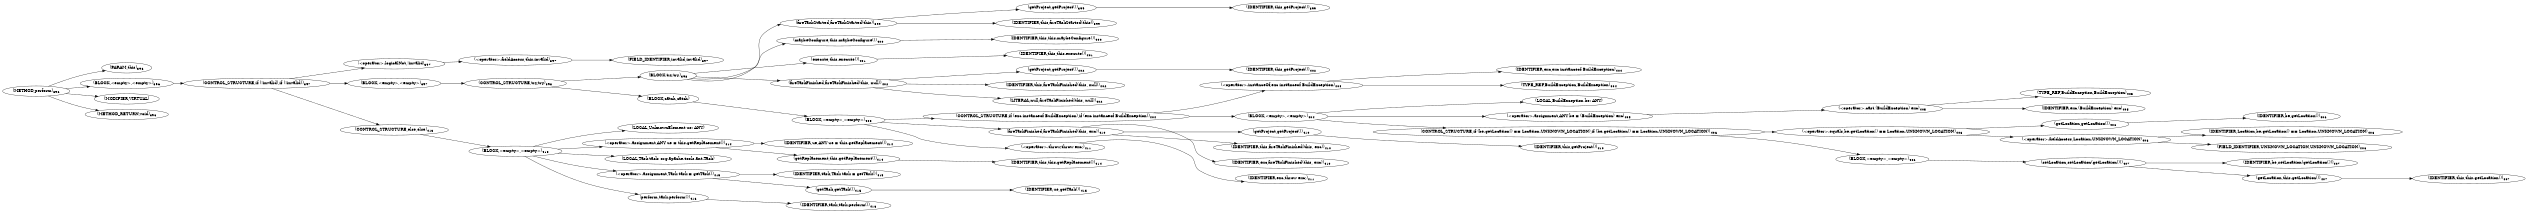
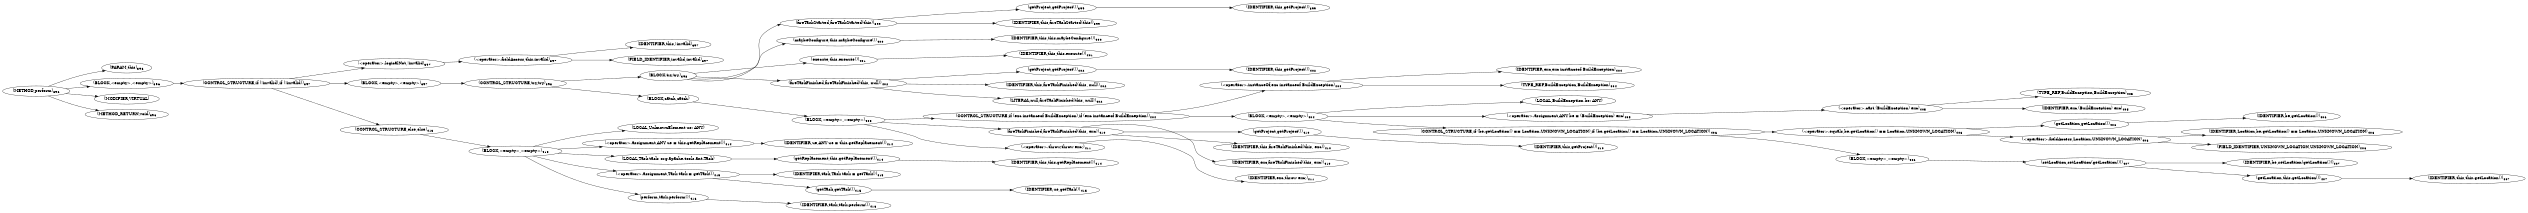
  digraph {
    rankdir=LR
    n1 [label=<(METHOD,perform)<SUB>396</SUB>>]
    n2 [label=<(PARAM,this)<SUB>396</SUB>>]
    n3 [label=<(BLOCK,&lt;empty&gt;,&lt;empty&gt;)<SUB>396</SUB>>]
    n4 [label=<(MODIFIER,VIRTUAL)>]
    n5 [label=<(METHOD_RETURN,void)<SUB>396</SUB>>]
    n6 [label=<(CONTROL_STRUCTURE,if (!invalid),if (!invalid))<SUB>397</SUB>>]
    n7 [label=<(&lt;operator&gt;.logicalNot,!invalid)<SUB>397</SUB>>]
    n8 [label=<(BLOCK,&lt;empty&gt;,&lt;empty&gt;)<SUB>397</SUB>>]
    n9 [label=<(CONTROL_STRUCTURE,else,else)<SUB>413</SUB>>]
    n10 [label=<(&lt;operator&gt;.fieldAccess,this.invalid)<SUB>397</SUB>>]
    n11 [label=<(CONTROL_STRUCTURE,try,try)<SUB>398</SUB>>]
    n12 [label=<(BLOCK,&lt;empty&gt;,&lt;empty&gt;)<SUB>413</SUB>>]
+   n13 [label=<(IDENTIFIER,this,!invalid)<SUB>397</SUB>>]
    n14 [label=<(FIELD_IDENTIFIER,invalid,invalid)<SUB>397</SUB>>]
    n15 [label=<(BLOCK,try,try)<SUB>398</SUB>>]
    n16 [label=<(BLOCK,catch,catch)>]
    n17 [label=<(fireTaskStarted,fireTaskStarted(this))<SUB>399</SUB>>]
    n18 [label=<(maybeConfigure,this.maybeConfigure())<SUB>400</SUB>>]
    n19 [label=<(execute,this.execute())<SUB>401</SUB>>]
    n20 [label=<(fireTaskFinished,fireTaskFinished(this, null))<SUB>402</SUB>>]
    n21 [label=<(BLOCK,&lt;empty&gt;,&lt;empty&gt;)<SUB>403</SUB>>]
    n22 [label=<(getProject,getProject())<SUB>399</SUB>>]
    n23 [label=<(IDENTIFIER,this,fireTaskStarted(this))<SUB>399</SUB>>]
    n24 [label=<(IDENTIFIER,this,this.maybeConfigure())<SUB>400</SUB>>]
    n25 [label=<(IDENTIFIER,this,this.execute())<SUB>401</SUB>>]
    n26 [label=<(getProject,getProject())<SUB>402</SUB>>]
    n27 [label=<(IDENTIFIER,this,fireTaskFinished(this, null))<SUB>402</SUB>>]
    n28 [label=<(LITERAL,null,fireTaskFinished(this, null))<SUB>402</SUB>>]
    n29 [label=<(IDENTIFIER,this,getProject())<SUB>399</SUB>>]
    n30 [label=<(IDENTIFIER,this,getProject())<SUB>402</SUB>>]
    n31 [label=<(CONTROL_STRUCTURE,if (exc instanceof BuildException),if (exc instanceof BuildException))<SUB>404</SUB>>]
    n32 [label=<(fireTaskFinished,fireTaskFinished(this, exc))<SUB>410</SUB>>]
    n33 [label=<(&lt;operator&gt;.throw,throw exc;)<SUB>411</SUB>>]
    n34 [label=<(&lt;operator&gt;.instanceOf,exc instanceof BuildException)<SUB>404</SUB>>]
    n35 [label=<(BLOCK,&lt;empty&gt;,&lt;empty&gt;)<SUB>404</SUB>>]
    n36 [label=<(getProject,getProject())<SUB>410</SUB>>]
    n37 [label=<(IDENTIFIER,this,fireTaskFinished(this, exc))<SUB>410</SUB>>]
    n38 [label=<(IDENTIFIER,exc,fireTaskFinished(this, exc))<SUB>410</SUB>>]
    n39 [label=<(IDENTIFIER,exc,throw exc;)<SUB>411</SUB>>]
    n40 [label=<(IDENTIFIER,exc,exc instanceof BuildException)<SUB>404</SUB>>]
    n41 [label=<(TYPE_REF,BuildException,BuildException)<SUB>404</SUB>>]
    n42 [label=<(LOCAL,BuildException be: ANY)>]
    n43 [label=<(&lt;operator&gt;.assignment,ANY be = (BuildException) exc)<SUB>405</SUB>>]
    n44 [label=<(CONTROL_STRUCTURE,if (be.getLocation() == Location.UNKNOWN_LOCATION),if (be.getLocation() == Location.UNKNOWN_LOCATION))<SUB>406</SUB>>]
    n45 [label=<(&lt;operator&gt;.cast,(BuildException) exc)<SUB>405</SUB>>]
    n46 [label=<(&lt;operator&gt;.equals,be.getLocation() == Location.UNKNOWN_LOCATION)<SUB>406</SUB>>]
    n47 [label=<(BLOCK,&lt;empty&gt;,&lt;empty&gt;)<SUB>406</SUB>>]
    n48 [label=<(TYPE_REF,BuildException,BuildException)<SUB>405</SUB>>]
    n49 [label=<(IDENTIFIER,exc,(BuildException) exc)<SUB>405</SUB>>]
    n50 [label=<(getLocation,getLocation())<SUB>406</SUB>>]
    n51 [label=<(&lt;operator&gt;.fieldAccess,Location.UNKNOWN_LOCATION)<SUB>406</SUB>>]
    n52 [label=<(setLocation,setLocation(getLocation()))<SUB>407</SUB>>]
    n53 [label=<(IDENTIFIER,be,getLocation())<SUB>406</SUB>>]
    n54 [label=<(IDENTIFIER,Location,be.getLocation() == Location.UNKNOWN_LOCATION)<SUB>406</SUB>>]
    n55 [label=<(FIELD_IDENTIFIER,UNKNOWN_LOCATION,UNKNOWN_LOCATION)<SUB>406</SUB>>]
    n56 [label=<(IDENTIFIER,be,setLocation(getLocation()))<SUB>407</SUB>>]
    n57 [label=<(getLocation,this.getLocation())<SUB>407</SUB>>]
    n58 [label=<(IDENTIFIER,this,this.getLocation())<SUB>407</SUB>>]
    n59 [label=<(IDENTIFIER,this,getProject())<SUB>410</SUB>>]
    n60 [label=<(LOCAL,UnknownElement ue: ANY)>]
    n61 [label=<(&lt;operator&gt;.assignment,ANY ue = this.getReplacement())<SUB>414</SUB>>]
    n62 [label=<(LOCAL,Task task: org.apache.tools.ant.Task)>]
    n63 [label=<(&lt;operator&gt;.assignment,Task task = getTask())<SUB>415</SUB>>]
    n64 [label=<(perform,task.perform())<SUB>416</SUB>>]
    n65 [label=<(IDENTIFIER,ue,ANY ue = this.getReplacement())<SUB>414</SUB>>]
    n66 [label=<(getReplacement,this.getReplacement())<SUB>414</SUB>>]
    n67 [label=<(IDENTIFIER,task,Task task = getTask())<SUB>415</SUB>>]
    n68 [label=<(getTask,getTask())<SUB>415</SUB>>]
    n69 [label=<(IDENTIFIER,task,task.perform())<SUB>416</SUB>>]
    n70 [label=<(IDENTIFIER,this,this.getReplacement())<SUB>414</SUB>>]
    n71 [label=<(IDENTIFIER,ue,getTask())<SUB>415</SUB>>]
    n1 -> n2
    n1 -> n3
    n1 -> n4
    n1 -> n5
    n3 -> n6
    n6 -> n7
    n6 -> n8
    n6 -> n9
    n7 -> n10
    n8 -> n11
    n9 -> n12
+   n10 -> n13
    n10 -> n14
    n11 -> n15
    n11 -> n16
    n12 -> n60
    n12 -> n61
    n12 -> n62
    n12 -> n63
    n12 -> n64
    n15 -> n17
    n15 -> n18
    n15 -> n19
    n15 -> n20
    n16 -> n21
    n17 -> n22
    n17 -> n23
    n18 -> n24
    n19 -> n25
    n20 -> n26
    n20 -> n27
    n20 -> n28
    n21 -> n31
    n21 -> n32
    n21 -> n33
    n22 -> n29
    n26 -> n30
    n31 -> n34
    n31 -> n35
    n32 -> n36
    n32 -> n37
    n32 -> n38
    n33 -> n39
    n34 -> n40
    n34 -> n41
    n35 -> n42
    n35 -> n43
    n35 -> n44
    n36 -> n59
    n43 -> n45
    n44 -> n46
    n44 -> n47
    n45 -> n48
    n45 -> n49
    n46 -> n50
    n46 -> n51
    n47 -> n52
    n50 -> n53
    n51 -> n54
    n51 -> n55
    n52 -> n56
    n52 -> n57
    n57 -> n58
    n61 -> n65
-   n61 -> n66
+   n62 -> n66
    n63 -> n67
    n63 -> n68
    n64 -> n69
    n66 -> n70
    n68 -> n71
  }
